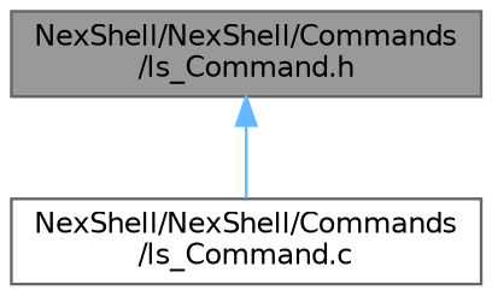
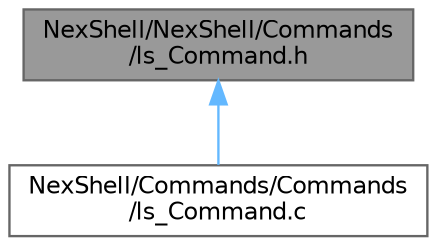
  digraph {
    node [fontname=Helvetica fontsize=10 shape=box style=filled]
    n1 [color=gray40 fillcolor=grey60 fontcolor=black height=0.2 label="NexShell/NexShell/Commands\l/ls_Command.h" width=0.4]
-   n2 [color=grey40 fillcolor=white height=0.2 label="NexShell/NexShell/Commands\l/ls_Command.c" width=0.4]
+   n2 [color=grey40 fillcolor=white height=0.2 label="NexShell/Commands/Commands\l/ls_Command.c" width=0.4]
    n1 -> n2 [color=steelblue1 dir=back fontname=Helvetica fontsize=10 labelfontname=Helvetica labelfontsize=10 style=solid]
  }
